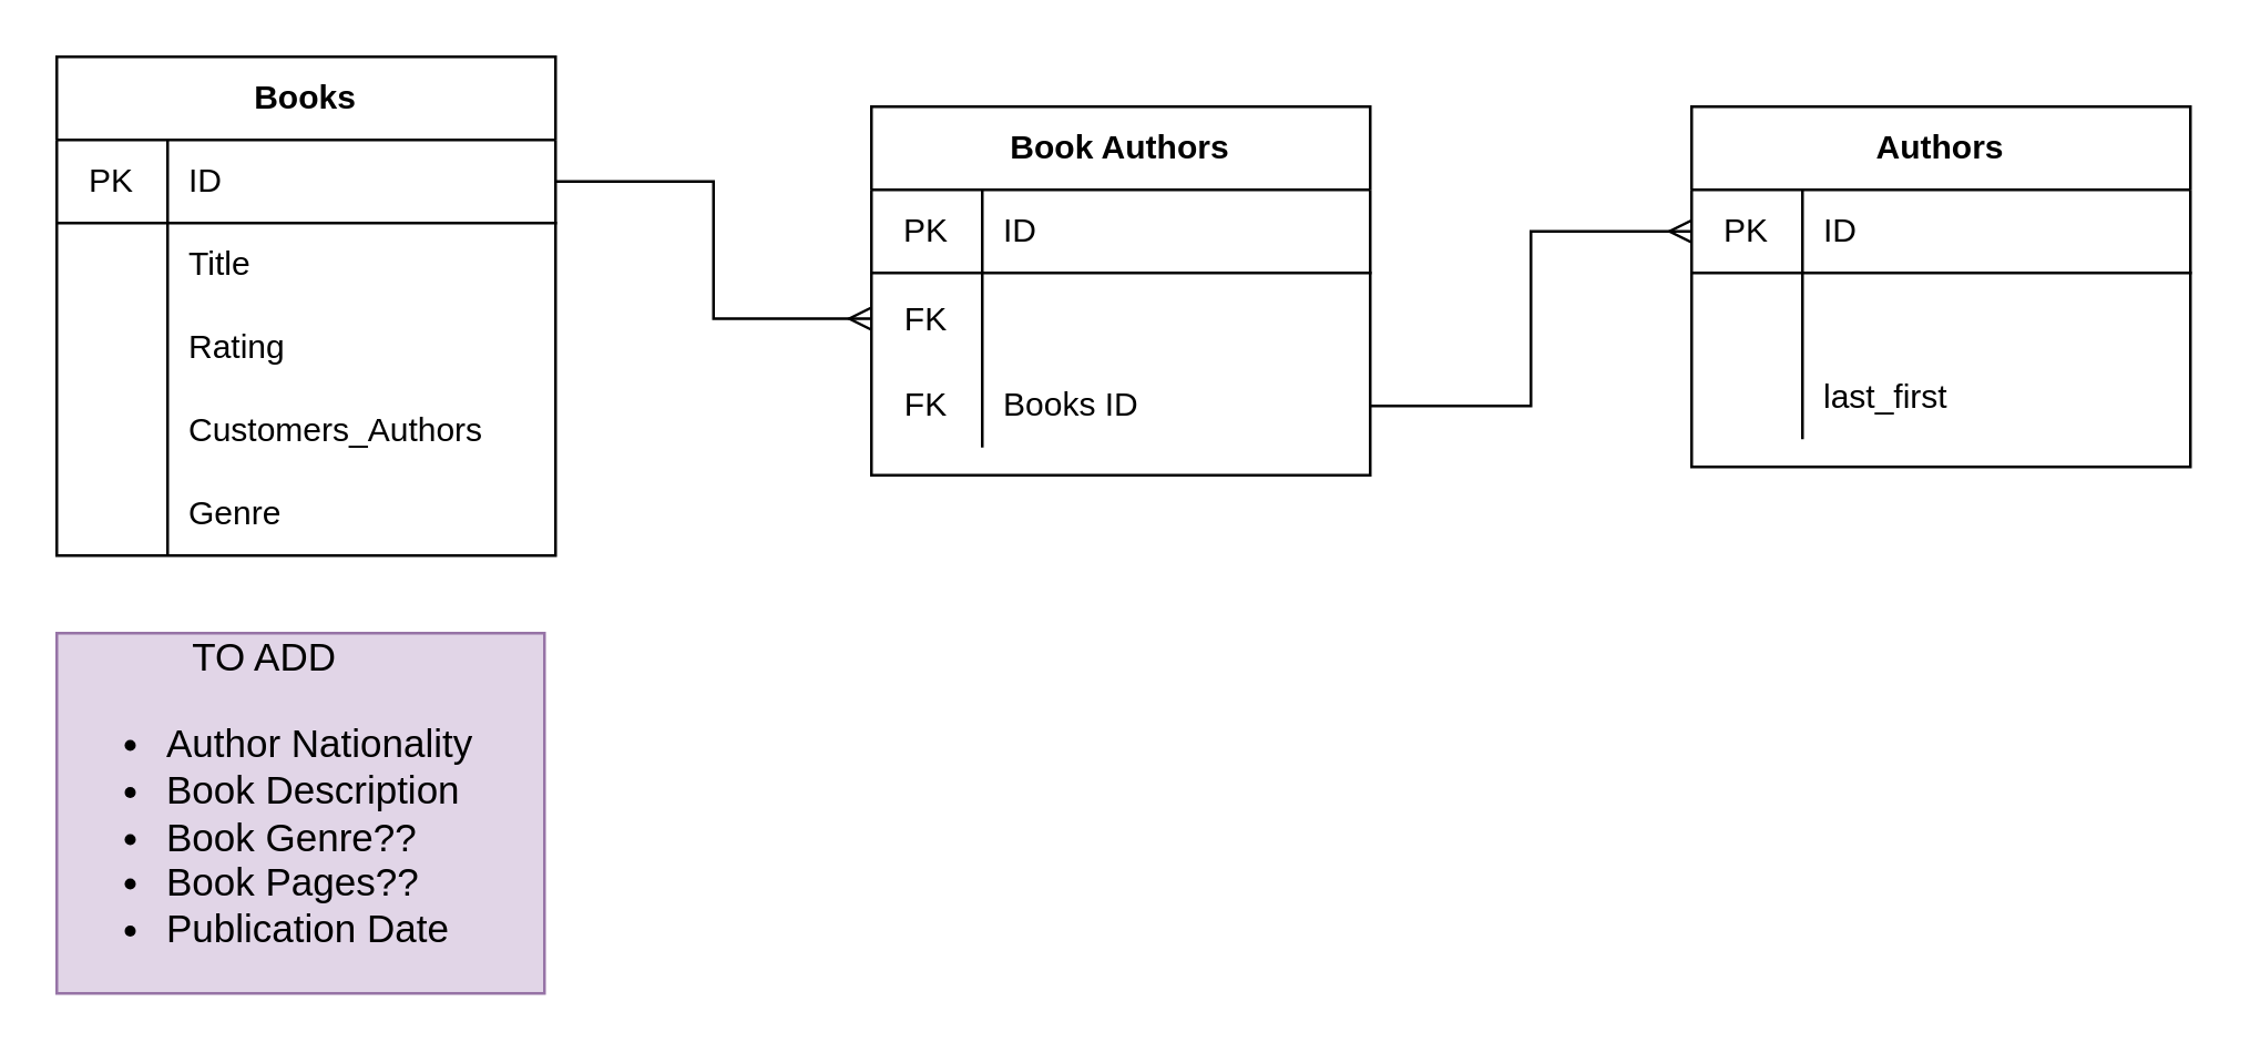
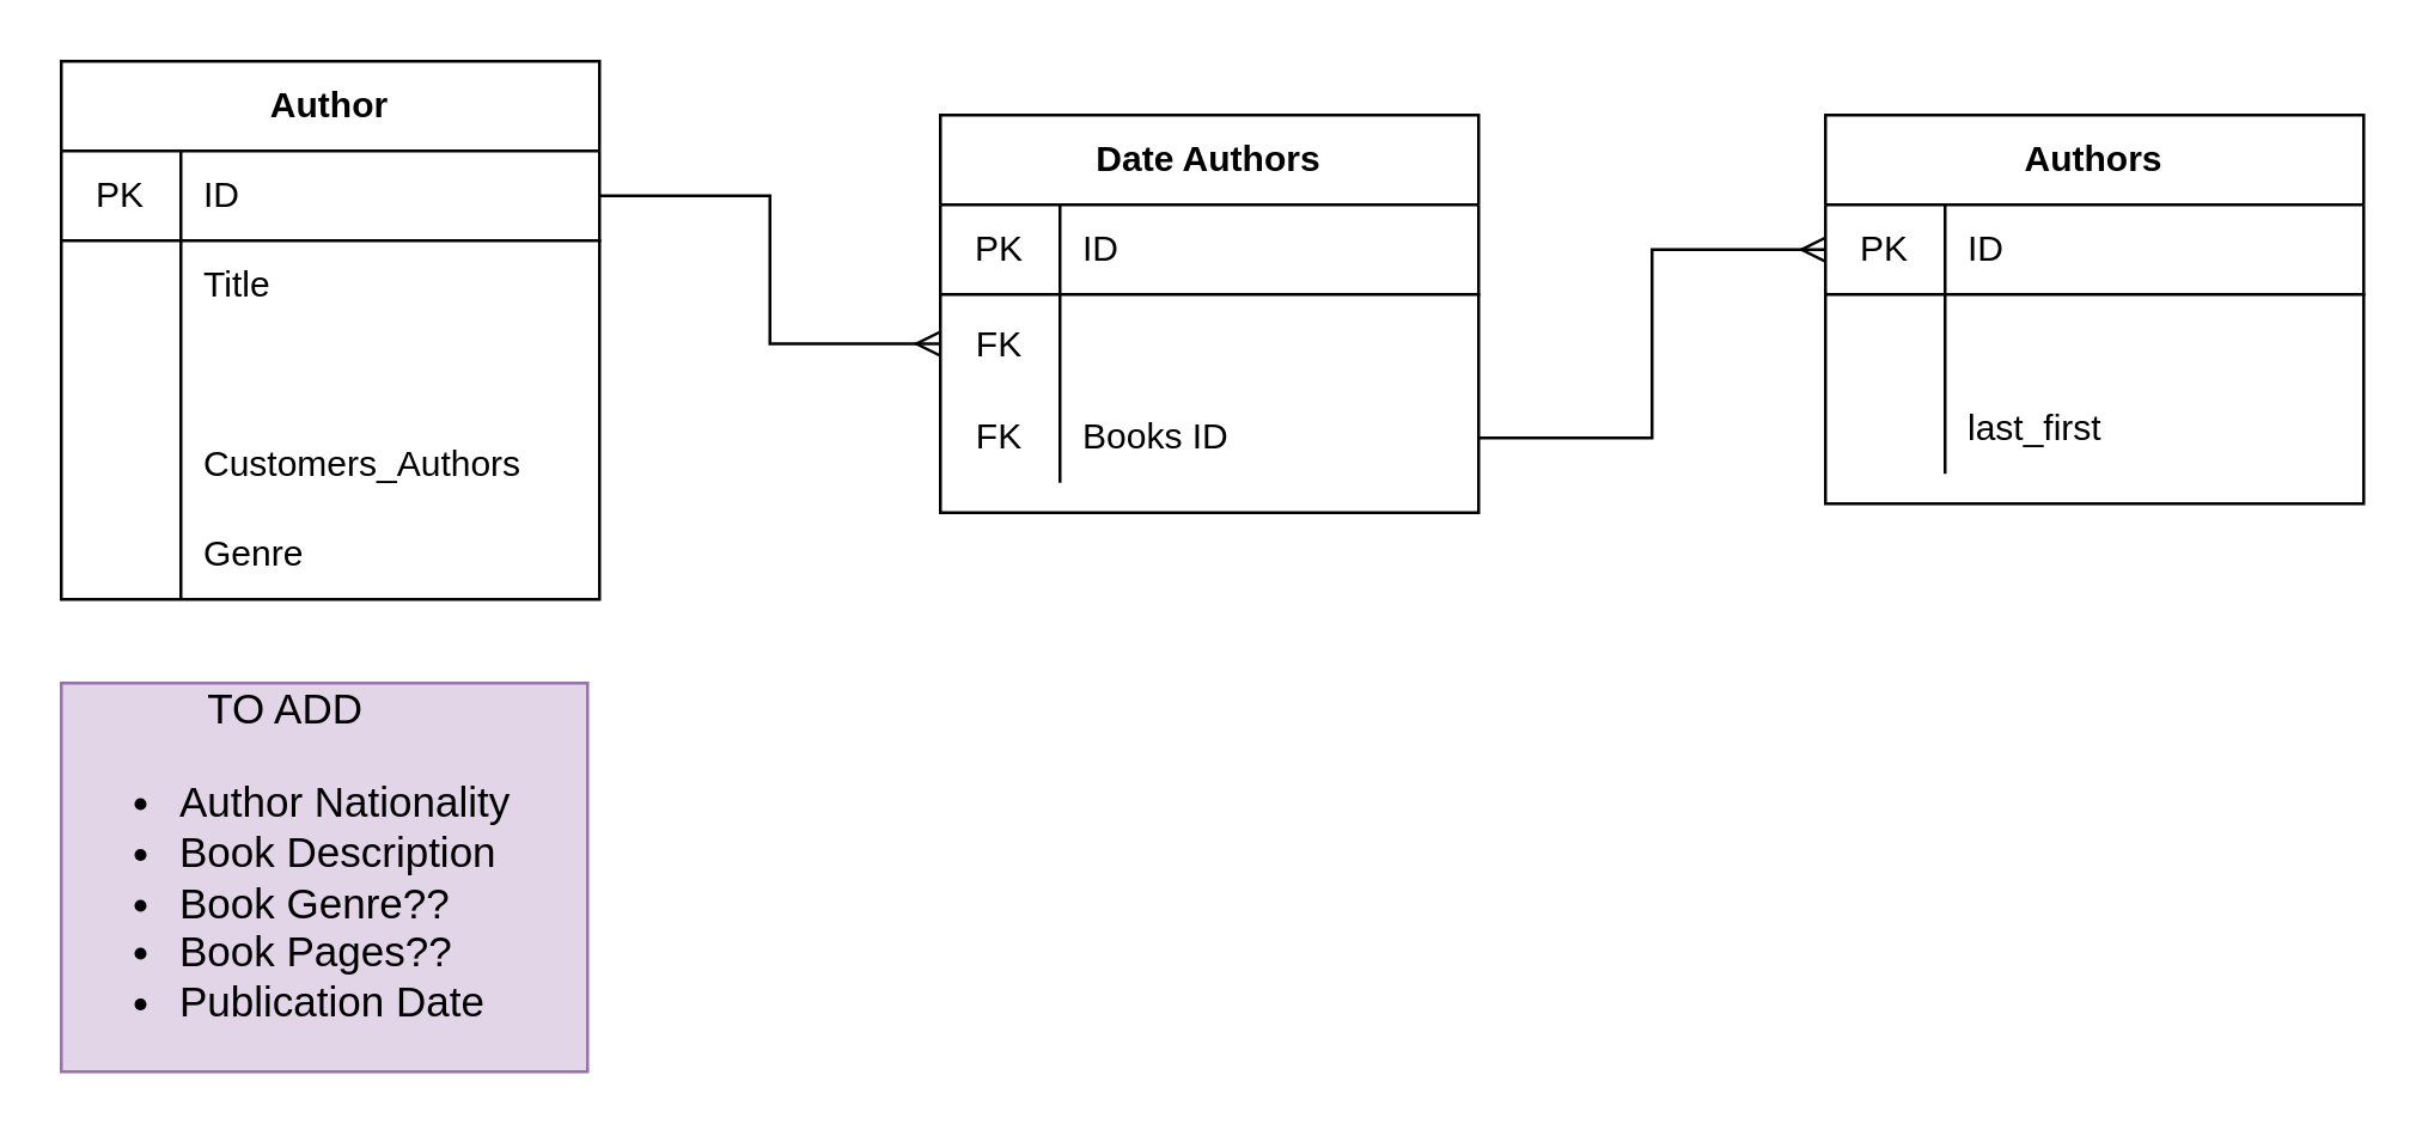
  <mxCell id="0" />
  <mxCell id="1" parent="0" />
- <mxCell id="2" value="Books" style="shape=table;html=1;whiteSpace=wrap;startSize=30;container=1;collapsible=0;childLayout=tableLayout;fixedRows=1;rowLines=0;fontStyle=1;align=center;" parent="1" vertex="1"><mxGeometry x="20" y="20" width="180" height="180" as="geometry" /></mxCell>
+ <mxCell id="2" value="Author" style="shape=table;html=1;whiteSpace=wrap;startSize=30;container=1;collapsible=0;childLayout=tableLayout;fixedRows=1;rowLines=0;fontStyle=1;align=center;" parent="1" vertex="1"><mxGeometry x="20" y="20" width="180" height="180" as="geometry" /></mxCell>
  <mxCell id="3" value="" style="shape=partialRectangle;html=1;whiteSpace=wrap;collapsible=0;dropTarget=0;pointerEvents=0;fillColor=none;top=0;left=0;bottom=1;right=0;points=[[0,0.5],[1,0.5]];portConstraint=eastwest;" parent="2" vertex="1"><mxGeometry y="30" width="180" height="30" as="geometry" /></mxCell>
  <mxCell id="4" value="PK" style="shape=partialRectangle;html=1;whiteSpace=wrap;connectable=0;fillColor=none;top=0;left=0;bottom=0;right=0;overflow=hidden;" parent="3" vertex="1"><mxGeometry width="40" height="30" as="geometry" /></mxCell>
  <mxCell id="5" value="ID" style="shape=partialRectangle;html=1;whiteSpace=wrap;connectable=0;fillColor=none;top=0;left=0;bottom=0;right=0;align=left;spacingLeft=6;overflow=hidden;" parent="3" vertex="1"><mxGeometry x="40" width="140" height="30" as="geometry" /></mxCell>
  <mxCell id="6" value="" style="shape=partialRectangle;html=1;whiteSpace=wrap;collapsible=0;dropTarget=0;pointerEvents=0;fillColor=none;top=0;left=0;bottom=0;right=0;points=[[0,0.5],[1,0.5]];portConstraint=eastwest;" parent="2" vertex="1"><mxGeometry y="60" width="180" height="30" as="geometry" /></mxCell>
  <mxCell id="7" value="" style="shape=partialRectangle;html=1;whiteSpace=wrap;connectable=0;fillColor=none;top=0;left=0;bottom=0;right=0;overflow=hidden;" parent="6" vertex="1"><mxGeometry width="40" height="30" as="geometry" /></mxCell>
  <mxCell id="8" value="Title" style="shape=partialRectangle;html=1;whiteSpace=wrap;connectable=0;fillColor=none;top=0;left=0;bottom=0;right=0;align=left;spacingLeft=6;overflow=hidden;" parent="6" vertex="1"><mxGeometry x="40" width="140" height="30" as="geometry" /></mxCell>
  <mxCell id="9" value="" style="shape=partialRectangle;html=1;whiteSpace=wrap;collapsible=0;dropTarget=0;pointerEvents=0;fillColor=none;top=0;left=0;bottom=0;right=0;points=[[0,0.5],[1,0.5]];portConstraint=eastwest;" parent="2" vertex="1"><mxGeometry y="90" width="180" height="30" as="geometry" /></mxCell>
  <mxCell id="10" value="" style="shape=partialRectangle;html=1;whiteSpace=wrap;connectable=0;fillColor=none;top=0;left=0;bottom=0;right=0;overflow=hidden;" parent="9" vertex="1"><mxGeometry width="40" height="30" as="geometry" /></mxCell>
- <mxCell id="11" value="Rating" style="shape=partialRectangle;html=1;whiteSpace=wrap;connectable=0;fillColor=none;top=0;left=0;bottom=0;right=0;align=left;spacingLeft=6;overflow=hidden;" parent="9" vertex="1"><mxGeometry x="40" width="140" height="30" as="geometry" /></mxCell>
  <mxCell id="12" value="" style="shape=partialRectangle;html=1;whiteSpace=wrap;collapsible=0;dropTarget=0;pointerEvents=0;fillColor=none;top=0;left=0;bottom=0;right=0;points=[[0,0.5],[1,0.5]];portConstraint=eastwest;" parent="2" vertex="1"><mxGeometry y="120" width="180" height="30" as="geometry" /></mxCell>
  <mxCell id="13" value="" style="shape=partialRectangle;html=1;whiteSpace=wrap;connectable=0;fillColor=none;top=0;left=0;bottom=0;right=0;overflow=hidden;" parent="12" vertex="1"><mxGeometry width="40" height="30" as="geometry" /></mxCell>
  <mxCell id="14" value="Customers_Authors" style="shape=partialRectangle;html=1;whiteSpace=wrap;connectable=0;fillColor=none;top=0;left=0;bottom=0;right=0;align=left;spacingLeft=6;overflow=hidden;" parent="12" vertex="1"><mxGeometry x="40" width="140" height="30" as="geometry" /></mxCell>
  <mxCell id="15" value="" style="shape=partialRectangle;html=1;whiteSpace=wrap;collapsible=0;dropTarget=0;pointerEvents=0;fillColor=none;top=0;left=0;bottom=0;right=0;points=[[0,0.5],[1,0.5]];portConstraint=eastwest;" parent="2" vertex="1"><mxGeometry y="150" width="180" height="30" as="geometry" /></mxCell>
  <mxCell id="16" value="" style="shape=partialRectangle;html=1;whiteSpace=wrap;connectable=0;fillColor=none;top=0;left=0;bottom=0;right=0;overflow=hidden;" parent="15" vertex="1"><mxGeometry width="40" height="30" as="geometry" /></mxCell>
  <mxCell id="17" value="Genre" style="shape=partialRectangle;html=1;whiteSpace=wrap;connectable=0;fillColor=none;top=0;left=0;bottom=0;right=0;align=left;spacingLeft=6;overflow=hidden;" parent="15" vertex="1"><mxGeometry x="40" width="140" height="30" as="geometry" /></mxCell>
- <mxCell id="18" value="Book Authors" style="shape=table;html=1;whiteSpace=wrap;startSize=30;container=1;collapsible=0;childLayout=tableLayout;fixedRows=1;rowLines=0;fontStyle=1;align=center;" parent="1" vertex="1"><mxGeometry x="314" y="38" width="180" height="133" as="geometry" /></mxCell>
+ <mxCell id="18" value="Date Authors" style="shape=table;html=1;whiteSpace=wrap;startSize=30;container=1;collapsible=0;childLayout=tableLayout;fixedRows=1;rowLines=0;fontStyle=1;align=center;" parent="1" vertex="1"><mxGeometry x="314" y="38" width="180" height="133" as="geometry" /></mxCell>
  <mxCell id="19" value="" style="shape=partialRectangle;html=1;whiteSpace=wrap;collapsible=0;dropTarget=0;pointerEvents=0;fillColor=none;top=0;left=0;bottom=1;right=0;points=[[0,0.5],[1,0.5]];portConstraint=eastwest;" parent="18" vertex="1"><mxGeometry y="30" width="180" height="30" as="geometry" /></mxCell>
  <mxCell id="20" value="PK" style="shape=partialRectangle;html=1;whiteSpace=wrap;connectable=0;fillColor=none;top=0;left=0;bottom=0;right=0;overflow=hidden;" parent="19" vertex="1"><mxGeometry width="40" height="30" as="geometry" /></mxCell>
  <mxCell id="21" value="ID" style="shape=partialRectangle;html=1;whiteSpace=wrap;connectable=0;fillColor=none;top=0;left=0;bottom=0;right=0;align=left;spacingLeft=6;overflow=hidden;" parent="19" vertex="1"><mxGeometry x="40" width="140" height="30" as="geometry" /></mxCell>
  <mxCell id="22" value="" style="shape=partialRectangle;html=1;whiteSpace=wrap;collapsible=0;dropTarget=0;pointerEvents=0;fillColor=none;top=0;left=0;bottom=0;right=0;points=[[0,0.5],[1,0.5]];portConstraint=eastwest;" parent="18" vertex="1"><mxGeometry y="60" width="180" height="33" as="geometry" /></mxCell>
  <mxCell id="23" value="FK" style="shape=partialRectangle;html=1;whiteSpace=wrap;connectable=0;fillColor=none;top=0;left=0;bottom=0;right=0;overflow=hidden;" parent="22" vertex="1"><mxGeometry width="40" height="33" as="geometry" /></mxCell>
  <mxCell id="24" value="" style="shape=partialRectangle;html=1;whiteSpace=wrap;collapsible=0;dropTarget=0;pointerEvents=0;fillColor=none;top=0;left=0;bottom=0;right=0;points=[[0,0.5],[1,0.5]];portConstraint=eastwest;" parent="18" vertex="1"><mxGeometry y="93" width="180" height="30" as="geometry" /></mxCell>
  <mxCell id="25" value="FK" style="shape=partialRectangle;html=1;whiteSpace=wrap;connectable=0;fillColor=none;top=0;left=0;bottom=0;right=0;overflow=hidden;" parent="24" vertex="1"><mxGeometry width="40" height="30" as="geometry" /></mxCell>
  <mxCell id="26" value="Books ID" style="shape=partialRectangle;html=1;whiteSpace=wrap;connectable=0;fillColor=none;top=0;left=0;bottom=0;right=0;align=left;spacingLeft=6;overflow=hidden;" parent="24" vertex="1"><mxGeometry x="40" width="140" height="30" as="geometry" /></mxCell>
  <mxCell id="27" value="Authors" style="shape=table;html=1;whiteSpace=wrap;startSize=30;container=1;collapsible=0;childLayout=tableLayout;fixedRows=1;rowLines=0;fontStyle=1;align=center;" parent="1" vertex="1"><mxGeometry x="610" y="38" width="180" height="130" as="geometry" /></mxCell>
  <mxCell id="28" value="" style="shape=partialRectangle;html=1;whiteSpace=wrap;collapsible=0;dropTarget=0;pointerEvents=0;fillColor=none;top=0;left=0;bottom=1;right=0;points=[[0,0.5],[1,0.5]];portConstraint=eastwest;" parent="27" vertex="1"><mxGeometry y="30" width="180" height="30" as="geometry" /></mxCell>
  <mxCell id="29" value="PK" style="shape=partialRectangle;html=1;whiteSpace=wrap;connectable=0;fillColor=none;top=0;left=0;bottom=0;right=0;overflow=hidden;" parent="28" vertex="1"><mxGeometry width="40" height="30" as="geometry" /></mxCell>
  <mxCell id="30" value="ID" style="shape=partialRectangle;html=1;whiteSpace=wrap;connectable=0;fillColor=none;top=0;left=0;bottom=0;right=0;align=left;spacingLeft=6;overflow=hidden;" parent="28" vertex="1"><mxGeometry x="40" width="140" height="30" as="geometry" /></mxCell>
  <mxCell id="31" value="" style="shape=partialRectangle;html=1;whiteSpace=wrap;collapsible=0;dropTarget=0;pointerEvents=0;fillColor=none;top=0;left=0;bottom=0;right=0;points=[[0,0.5],[1,0.5]];portConstraint=eastwest;" parent="27" vertex="1"><mxGeometry y="60" width="180" height="30" as="geometry" /></mxCell>
  <mxCell id="32" value="" style="shape=partialRectangle;html=1;whiteSpace=wrap;connectable=0;fillColor=none;top=0;left=0;bottom=0;right=0;overflow=hidden;" parent="31" vertex="1"><mxGeometry width="40" height="30" as="geometry" /></mxCell>
  <mxCell id="33" value="" style="shape=partialRectangle;html=1;whiteSpace=wrap;collapsible=0;dropTarget=0;pointerEvents=0;fillColor=none;top=0;left=0;bottom=0;right=0;points=[[0,0.5],[1,0.5]];portConstraint=eastwest;" parent="27" vertex="1"><mxGeometry y="90" width="180" height="30" as="geometry" /></mxCell>
  <mxCell id="34" value="" style="shape=partialRectangle;html=1;whiteSpace=wrap;connectable=0;fillColor=none;top=0;left=0;bottom=0;right=0;overflow=hidden;" parent="33" vertex="1"><mxGeometry width="40" height="30" as="geometry" /></mxCell>
  <mxCell id="35" value="last_first" style="shape=partialRectangle;html=1;whiteSpace=wrap;connectable=0;fillColor=none;top=0;left=0;bottom=0;right=0;align=left;spacingLeft=6;overflow=hidden;" parent="33" vertex="1"><mxGeometry x="40" width="140" height="30" as="geometry" /></mxCell>
  <mxCell id="36" style="edgeStyle=orthogonalEdgeStyle;rounded=0;orthogonalLoop=1;jettySize=auto;html=1;exitX=1;exitY=0.5;exitDx=0;exitDy=0;endArrow=ERmany;endFill=0;" parent="1" source="24" target="28" edge="1"><mxGeometry relative="1" as="geometry" /></mxCell>
  <mxCell id="37" style="edgeStyle=orthogonalEdgeStyle;rounded=0;orthogonalLoop=1;jettySize=auto;html=1;exitX=1;exitY=0.5;exitDx=0;exitDy=0;endArrow=ERmany;endFill=0;" parent="1" source="3" target="22" edge="1"><mxGeometry relative="1" as="geometry" /></mxCell>
  <mxCell id="38" value="&lt;br style=&quot;font-size: 14px&quot;&gt;&lt;br style=&quot;font-size: 14px&quot;&gt;&lt;div style=&quot;text-align: center&quot;&gt;&lt;span&gt;TO ADD&lt;/span&gt;&lt;/div&gt;&lt;ul style=&quot;font-size: 14px&quot;&gt;&lt;li style=&quot;font-size: 14px&quot;&gt;Author Nationality&lt;/li&gt;&lt;li style=&quot;font-size: 14px&quot;&gt;Book Description&lt;/li&gt;&lt;li style=&quot;font-size: 14px&quot;&gt;&lt;div style=&quot;font-size: 14px&quot;&gt;&lt;font face=&quot;helvetica&quot; style=&quot;font-size: 14px&quot;&gt;Book Genre??&lt;/font&gt;&lt;/div&gt;&lt;/li&gt;&lt;li style=&quot;font-size: 14px&quot;&gt;&lt;div style=&quot;font-size: 14px&quot;&gt;&lt;font face=&quot;helvetica&quot; style=&quot;font-size: 14px&quot;&gt;Book Pages??&lt;/font&gt;&lt;/div&gt;&lt;/li&gt;&lt;li style=&quot;font-size: 14px&quot;&gt;&lt;div style=&quot;font-size: 14px&quot;&gt;&lt;font face=&quot;helvetica&quot; style=&quot;font-size: 14px&quot;&gt;Publication Date&lt;/font&gt;&lt;/div&gt;&lt;/li&gt;&lt;/ul&gt;" style="rounded=0;whiteSpace=wrap;html=1;fillColor=#e1d5e7;strokeColor=#9673a6;fontSize=14;verticalAlign=bottom;labelPosition=center;verticalLabelPosition=middle;align=left;spacingTop=-50;spacing=0;" parent="1" vertex="1"><mxGeometry x="20" y="228" width="176" height="130" as="geometry" /></mxCell>
